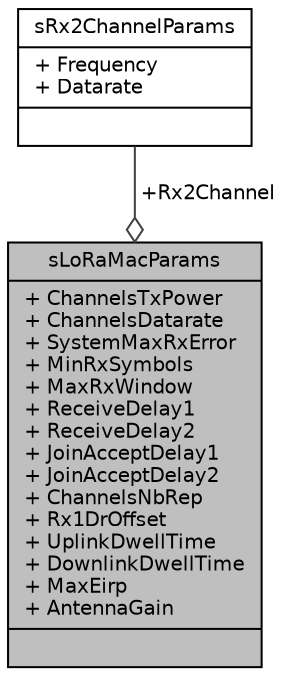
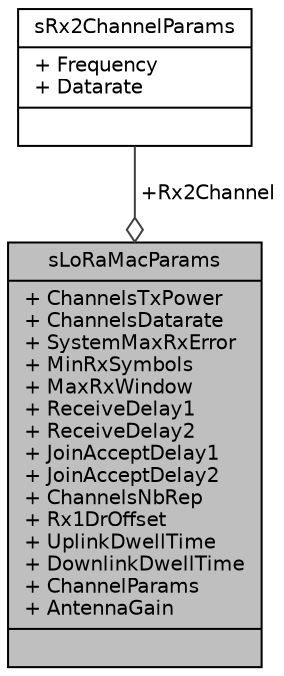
  digraph {
    node [color=black fontname=Helvetica fontsize=10 shape=record style=filled]
-   n1 [fillcolor=grey75 fontcolor=black height=0.2 label="{sLoRaMacParams\n|+ ChannelsTxPower\l+ ChannelsDatarate\l+ SystemMaxRxError\l+ MinRxSymbols\l+ MaxRxWindow\l+ ReceiveDelay1\l+ ReceiveDelay2\l+ JoinAcceptDelay1\l+ JoinAcceptDelay2\l+ ChannelsNbRep\l+ Rx1DrOffset\l+ UplinkDwellTime\l+ DownlinkDwellTime\l+ MaxEirp\l+ AntennaGain\l|}" width=0.4]
+   n1 [fillcolor=grey75 fontcolor=black height=0.2 label="{sLoRaMacParams\n|+ ChannelsTxPower\l+ ChannelsDatarate\l+ SystemMaxRxError\l+ MinRxSymbols\l+ MaxRxWindow\l+ ReceiveDelay1\l+ ReceiveDelay2\l+ JoinAcceptDelay1\l+ JoinAcceptDelay2\l+ ChannelsNbRep\l+ Rx1DrOffset\l+ UplinkDwellTime\l+ DownlinkDwellTime\l+ ChannelParams\l+ AntennaGain\l|}" width=0.4]
    n2 [fillcolor=white height=0.2 label="{sRx2ChannelParams\n|+ Frequency\l+ Datarate\l|}" width=0.4]
    n2 -> n1 [arrowhead=odiamond color=grey25 fontname=Helvetica fontsize=10 label=" +Rx2Channel" labelfontname=Helvetica labelfontsize=10 style=solid]
  }
